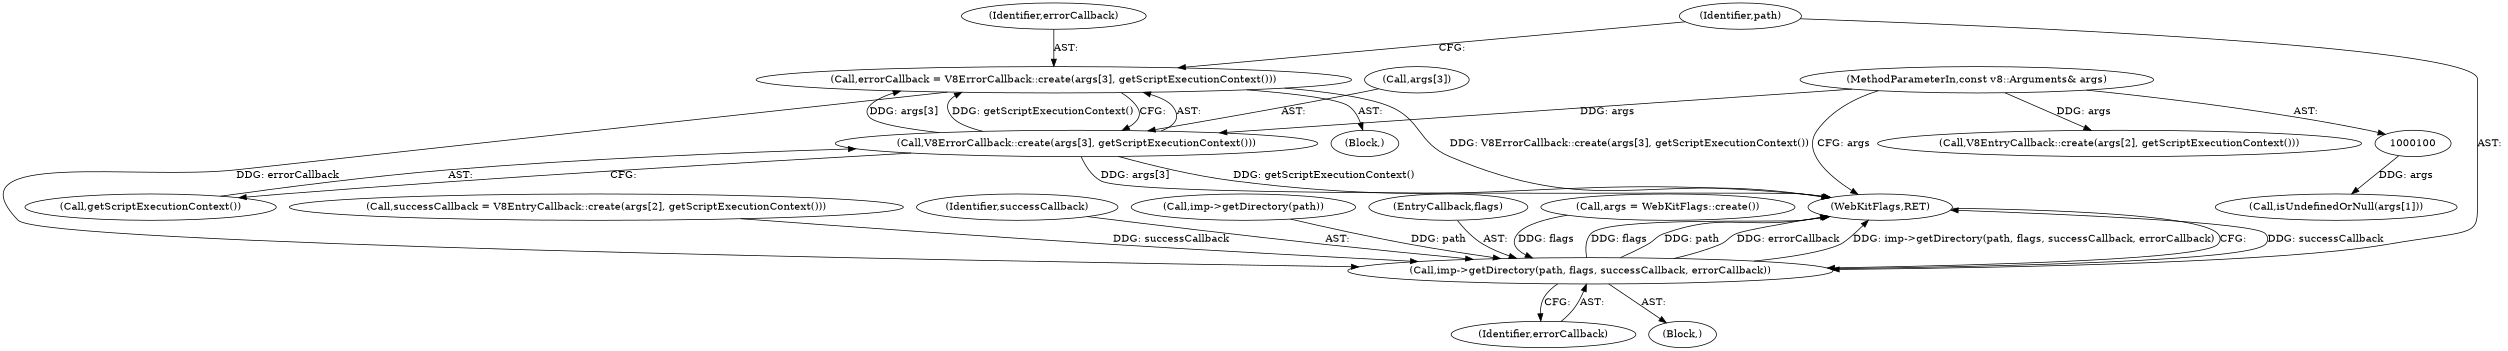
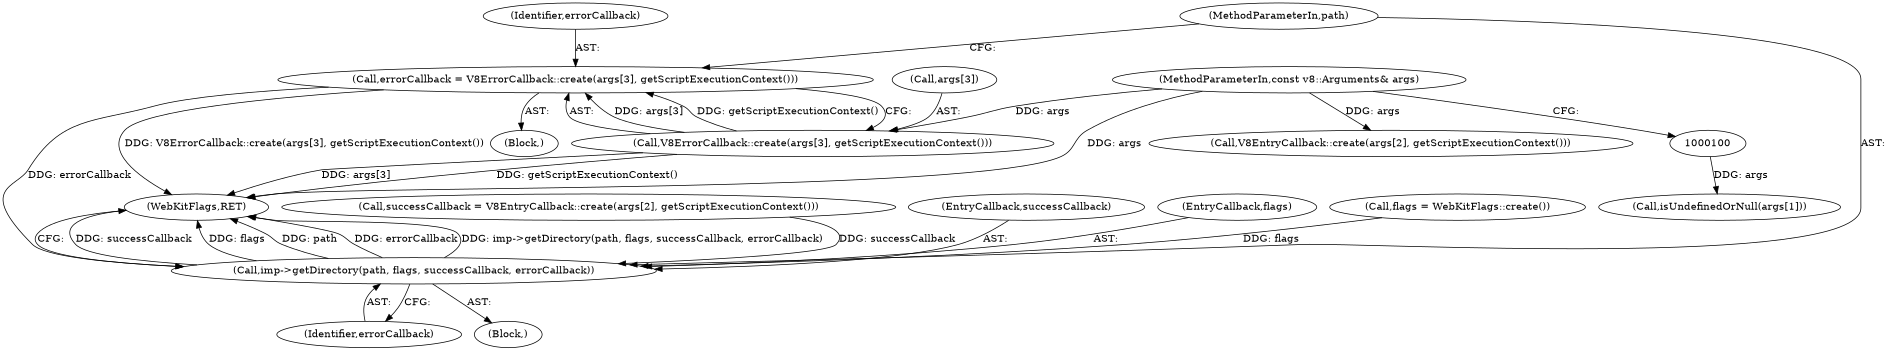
  digraph {
    n1 [label="(Call,errorCallback = V8ErrorCallback::create(args[3], getScriptExecutionContext()))"]
    n2 [label="(Call,V8ErrorCallback::create(args[3], getScriptExecutionContext()))"]
    n3 [label="(Call,imp->getDirectory(path, flags, successCallback, errorCallback))"]
    n4 [label="(Block,)"]
    n5 [label="(WebKitFlags,RET)"]
-   n6 [label="(Call,getScriptExecutionContext())"]
    n7 [label="(Identifier,errorCallback)"]
    n8 [label="(Block,)"]
    n9 [label="(MethodParameterIn,const v8::Arguments& args)"]
    n10 [label="(Call,V8EntryCallback::create(args[2], getScriptExecutionContext()))"]
    1000100
    n12 [label="(Call,isUndefinedOrNull(args[1]))"]
    n13 [label="(Call,args[3])"]
    n14 [label="(Call,successCallback = V8EntryCallback::create(args[2], getScriptExecutionContext()))"]
-   n15 [label="(Identifier,successCallback)"]
-   n16 [label="(Call,imp->getDirectory(path))"]
+   n15 [label="(EntryCallback,successCallback)"]
    n17 [label="(EntryCallback,flags)"]
-   n18 [label="(Call,args = WebKitFlags::create())"]
-   n19 [label="(Identifier,path)"]
+   n18 [label="(Call,flags = WebKitFlags::create())"]
+   n19 [label="(MethodParameterIn,path)"]
    n20 [label="(Identifier,errorCallback)"]
    n1 -> n2 [label="CFG: "]
    n1 -> n3 [label="DDG: errorCallback"]
    n1 -> n4 [label="AST: "]
    n1 -> n5 [label="DDG: V8ErrorCallback::create(args[3], getScriptExecutionContext())"]
    n2 -> n1 [label="AST: "]
    n2 -> n1 [label="DDG: args[3]"]
    n2 -> n1 [label="DDG: getScriptExecutionContext()"]
    n2 -> n5 [label="DDG: getScriptExecutionContext()"]
    n2 -> n5 [label="DDG: args[3]"]
-   n2 -> n6 [label="CFG: "]
    n3 -> n5 [label="DDG: successCallback"]
    n3 -> n5 [label="DDG: flags"]
    n3 -> n5 [label="DDG: path"]
    n3 -> n5 [label="DDG: errorCallback"]
    n3 -> n5 [label="DDG: imp->getDirectory(path, flags, successCallback, errorCallback)"]
    n3 -> n7 [label="CFG: "]
    n3 -> n8 [label="AST: "]
    n5 -> n3 [label="CFG: "]
-   n6 -> n2 [label="AST: "]
    n7 -> n3 [label="AST: "]
    n9 -> n2 [label="DDG: args"]
-   n9 -> n5 [label="CFG: args"]
+   n9 -> n5 [label="DDG: args"]
    n9 -> n10 [label="DDG: args"]
-   n9 -> 1000100 [label="AST: "]
+   n9 -> 1000100 [label="CFG: "]
    1000100 -> n12 [label="DDG: args"]
    n13 -> n2 [label="AST: "]
    n14 -> n3 [label="DDG: successCallback"]
    n15 -> n3 [label="AST: "]
-   n16 -> n3 [label="DDG: path"]
    n17 -> n3 [label="AST: "]
    n18 -> n3 [label="DDG: flags"]
    n19 -> n1 [label="CFG: "]
    n19 -> n3 [label="AST: "]
    n20 -> n1 [label="AST: "]
  }
